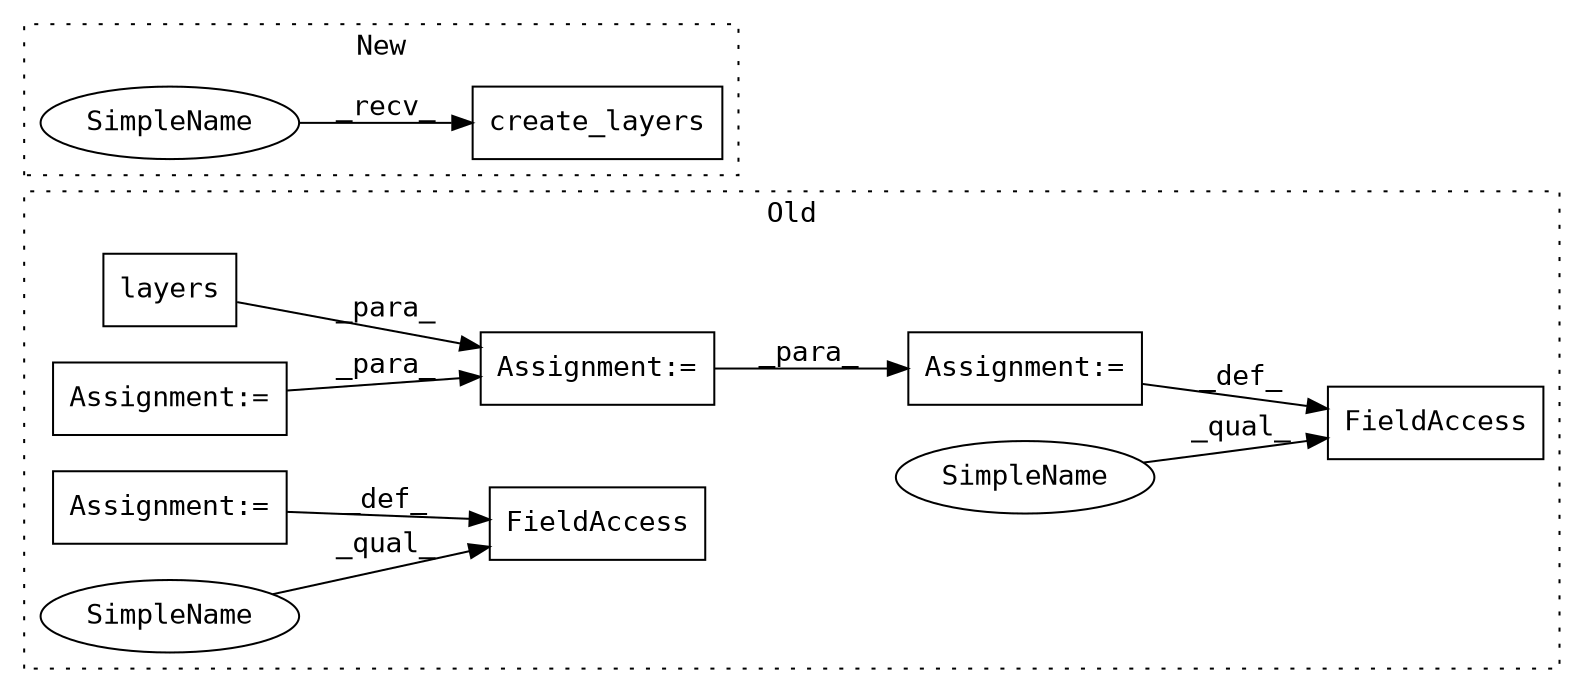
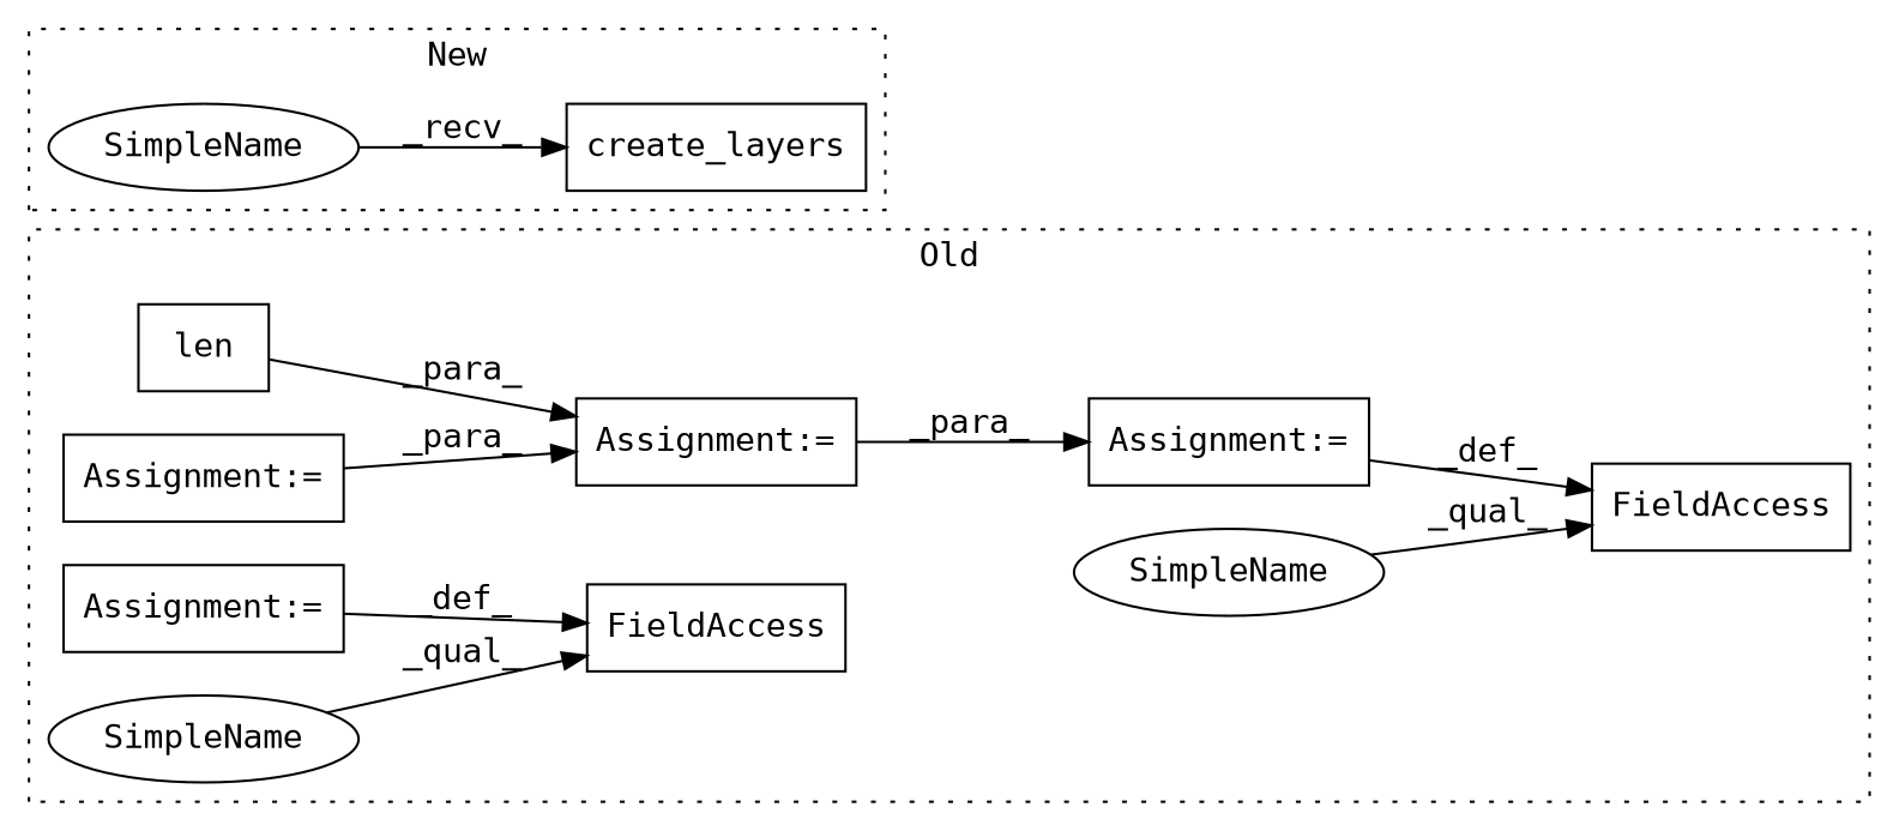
  digraph {
    rankdir=LR
    fontname="DejaVu Sans Mono"
    node [a=7 l=1 s=2452 shape=box fontname="DejaVu Sans Mono"]
    edge [fontname="DejaVu Sans Mono"]
-   n1 [a=32 l="4,1" label=layers s="2286,2296"]
+   n1 [a=32 l="4,1" label=len s="2286,2296"]
    n2 [a=22 l=12 label=FieldAccess]
    n3 [a=22 l=16 label=FieldAccess s=1783]
    n4 [label="Assignment:=" s=2281]
    n5 [label="Assignment:=" s=2464]
    n6 [label="Assignment:=" s=2206]
    n7 [label="Assignment:=" s=1799]
    n8 [a=42 l=5 label=SimpleName s=1783 shape=ellipse]
    n9 [a=42 l=5 label=SimpleName shape=ellipse]
    n10 [a=32 l="14,1" label=create_layers s="4090,4121"]
    n11 [a=42 l=5 label=SimpleName s=4084 shape=ellipse]
    subgraph cluster_1 {
      label=Old
      style=dotted
      n1
      n2
      n3
      n4
      n5
      n6
      n7
      n8
      n9
    }
    subgraph cluster_2 {
      label=New
      style=dotted
      n10
      n11
    }
    n1 -> n4 [label=_para_]
    n4 -> n5 [label=_para_]
    n5 -> n2 [label=_def_]
    n6 -> n4 [label=_para_]
    n7 -> n3 [label=_def_]
    n8 -> n3 [label=_qual_]
    n9 -> n2 [label=_qual_]
    n11 -> n10 [label=_recv_]
  }
